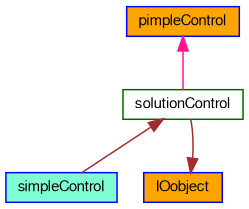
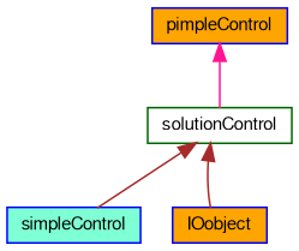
  digraph {
    node [color=blue fillcolor=orange fontname=FreeSans fontsize=10 shape=record style=filled]
    edge [color=brown dir=back fontname=FreeSans fontsize=10 labelfontname=FreeSans labelfontsize=10 style=solid]
    n1 [color=darkgreen fillcolor=white fontcolor=black height=0.2 label=solutionControl width=0.4]
    n2 [fillcolor=aquamarine height=0.2 label=simpleControl width=0.4]
    n3 [height=0.2 label=pimpleControl width=0.4]
    n4 [height=0.2 label=IOobject width=0.4]
    n1 -> n2
    n3 -> n1 [color=deeppink]
-   n4 -> n1
+   n1 -> n4
  }
